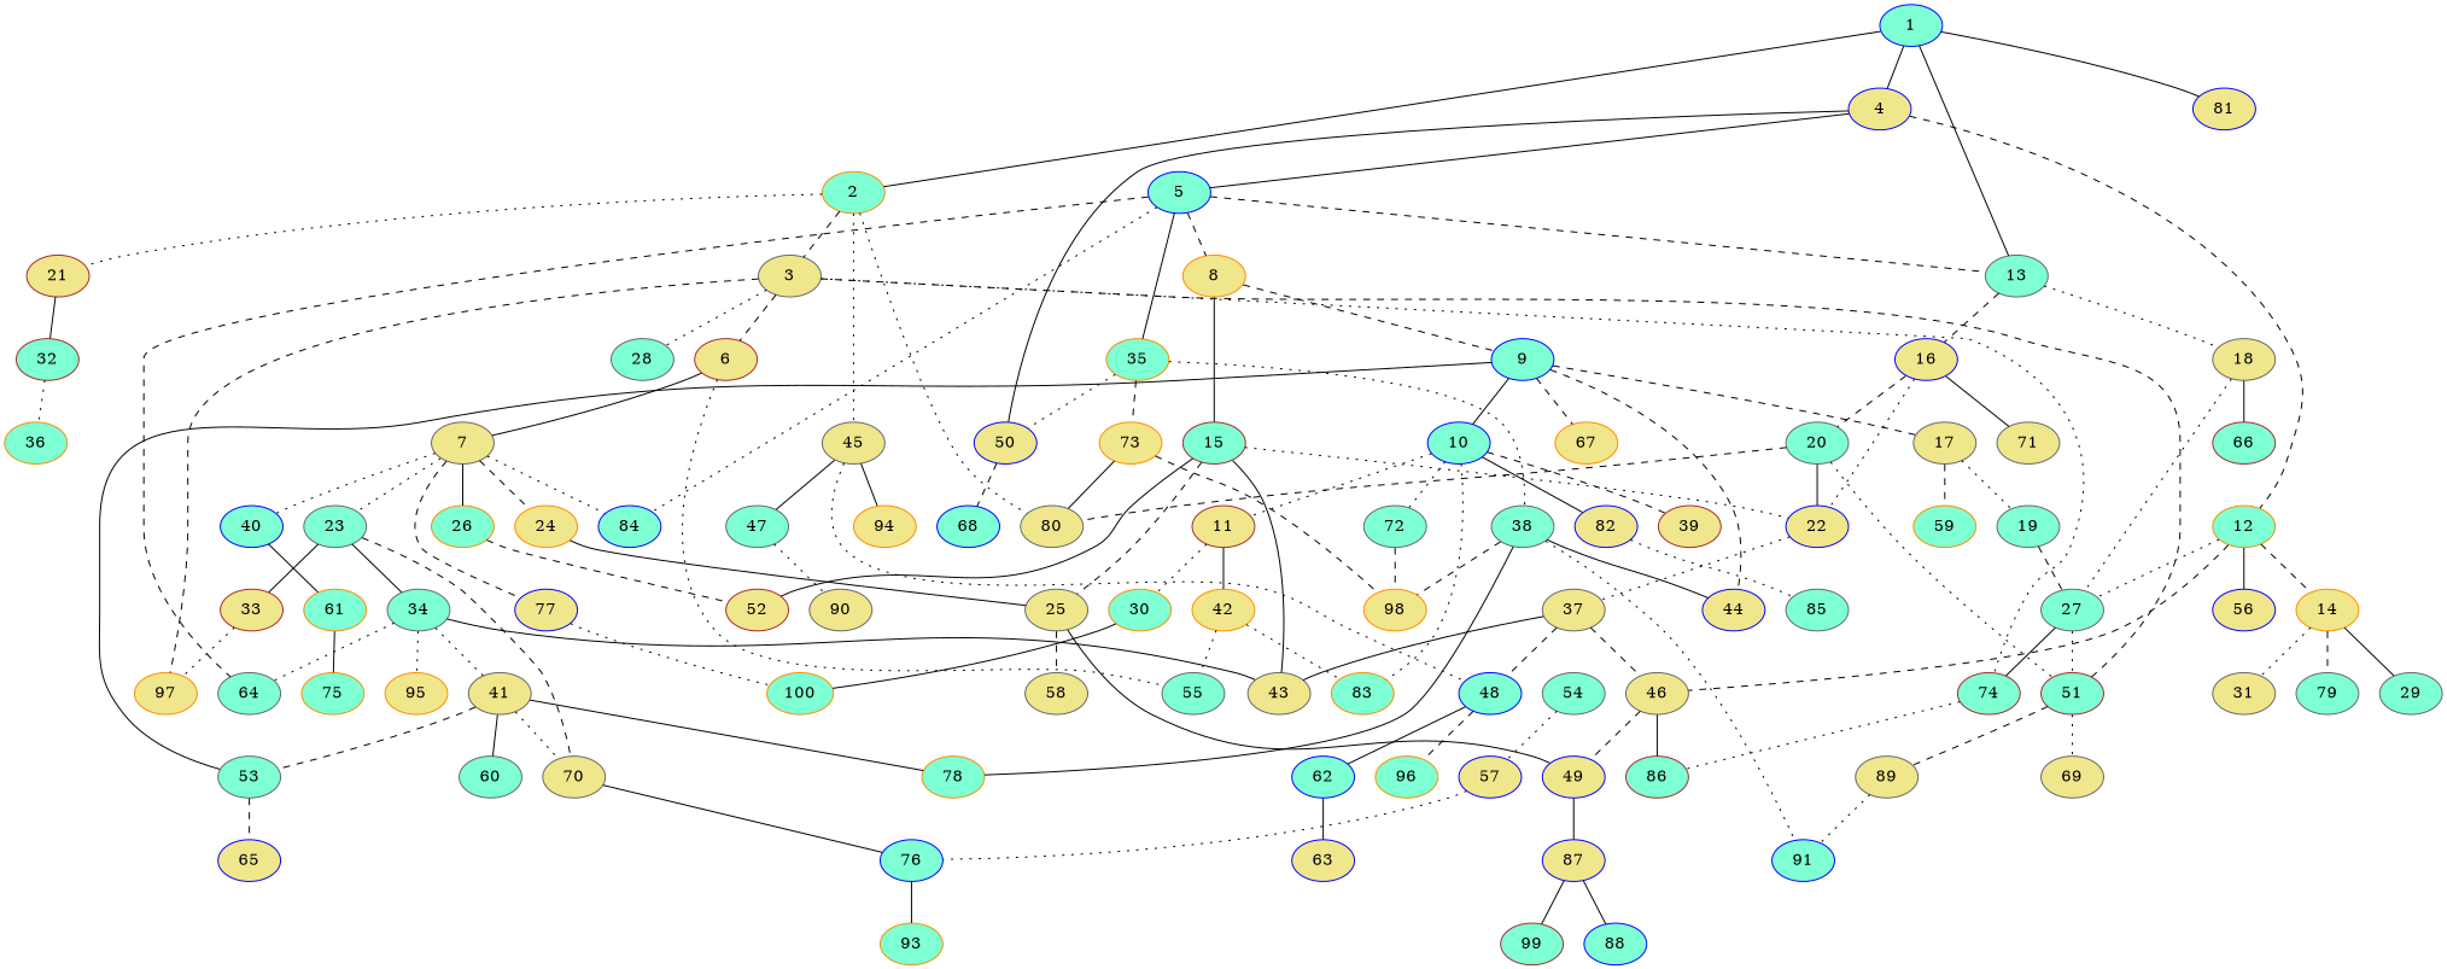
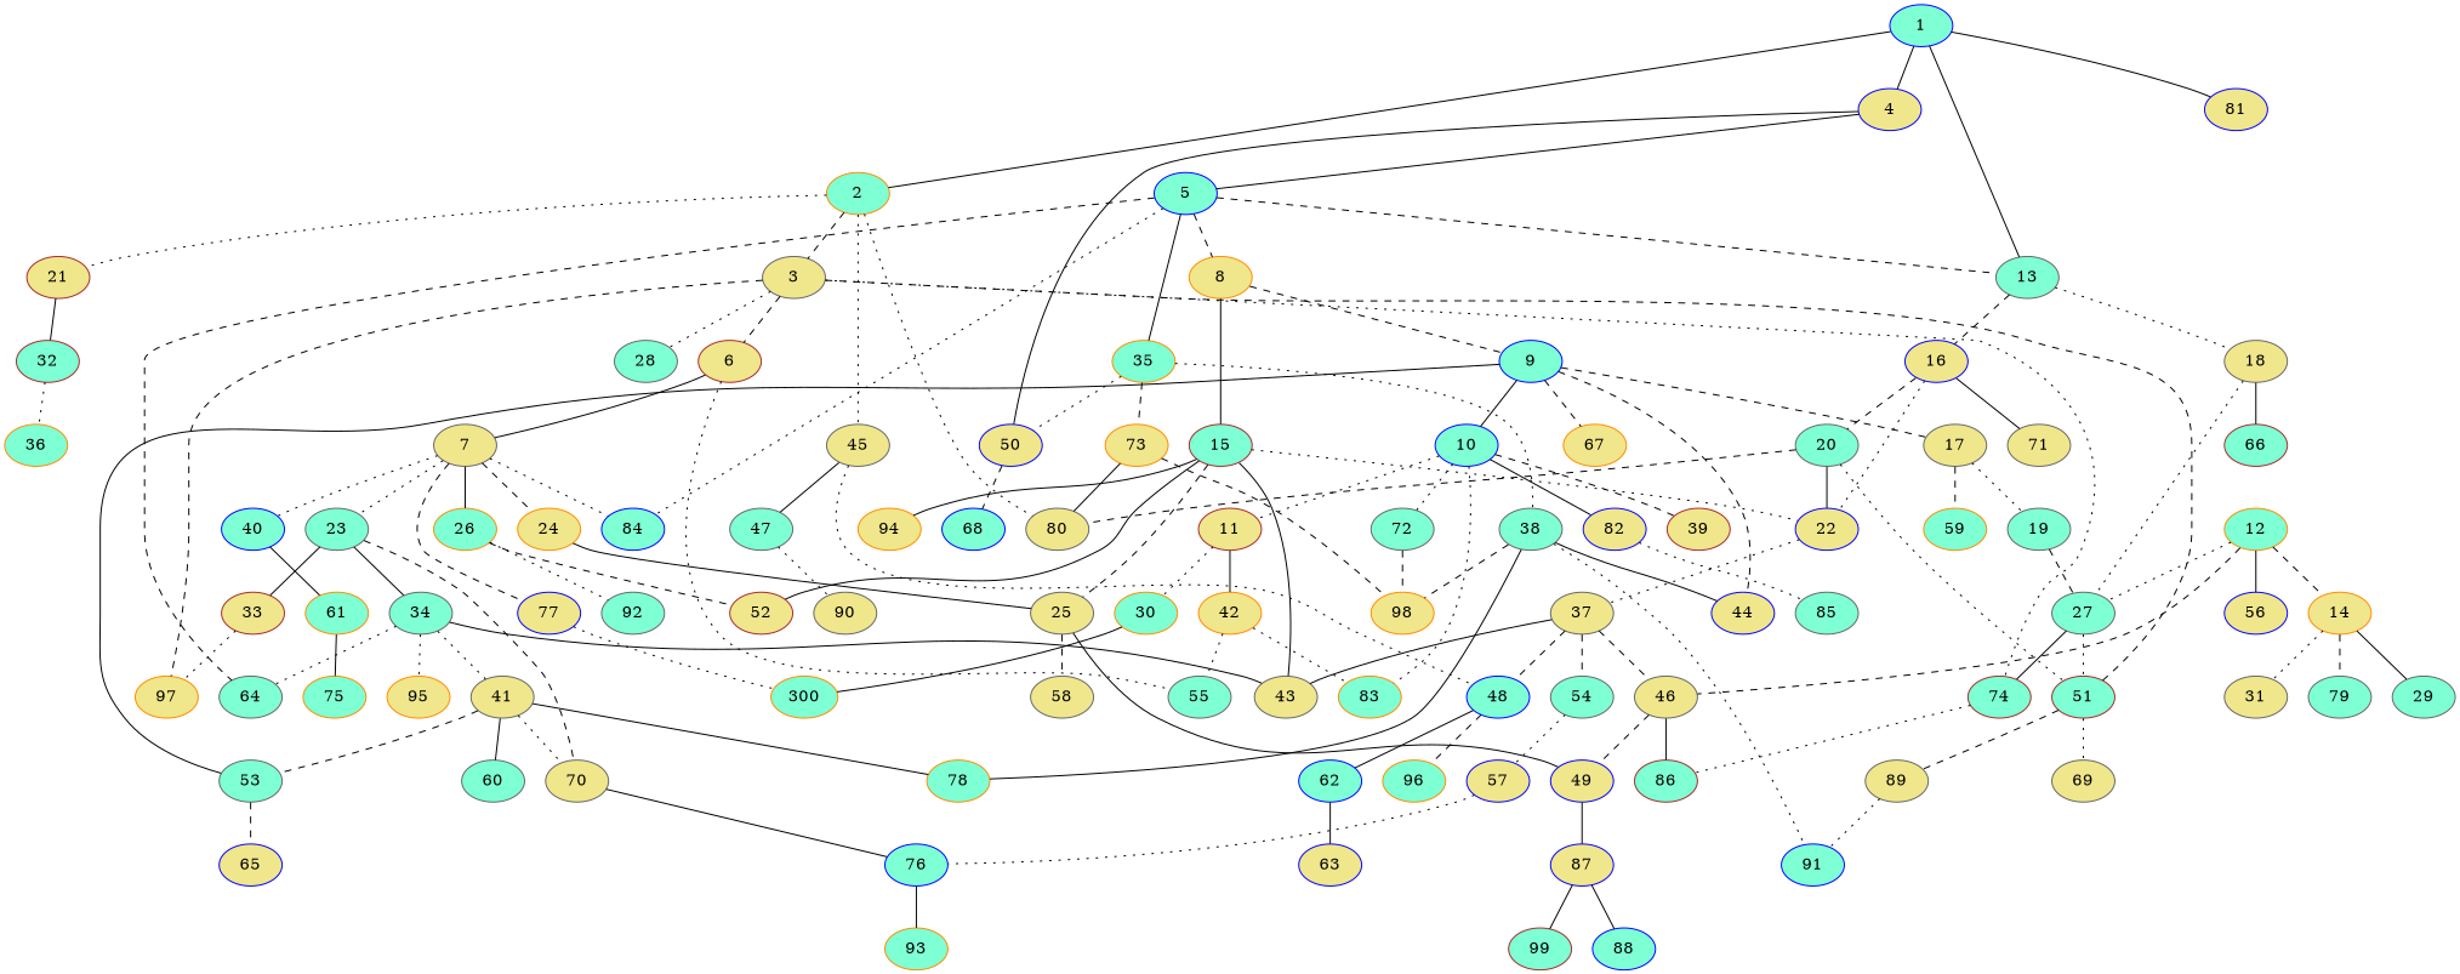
  graph {
    node [color=gray40 fillcolor=aquamarine style=filled]
    edge [style=solid]
    1 [color=blue]
    2 [color=darkorange]
    4 [color=blue fillcolor=khaki]
    13
    81 [color=blue fillcolor=khaki]
    3 [fillcolor=khaki]
    21 [color=brown fillcolor=khaki]
    45 [fillcolor=khaki]
    80 [fillcolor=khaki]
    5 [color=blue]
    12 [color=darkorange]
    50 [color=blue fillcolor=khaki]
    16 [color=blue fillcolor=khaki]
    18 [fillcolor=khaki]
    6 [color=brown fillcolor=khaki]
    28
    51 [color=brown]
    74 [color=brown]
    97 [color=darkorange fillcolor=khaki]
    32 [color=brown]
    48 [color=blue]
    47
    94 [color=darkorange fillcolor=khaki]
    7 [fillcolor=khaki]
    55
    69 [fillcolor=khaki]
    89 [fillcolor=khaki]
    86 [color=brown]
    8 [color=darkorange fillcolor=khaki]
    35 [color=darkorange]
    64
    84 [color=blue]
    14 [color=darkorange fillcolor=khaki]
    27
    46 [fillcolor=khaki]
    56 [color=blue fillcolor=khaki]
    68 [color=blue]
    9 [color=blue]
    15 [color=brown]
    38
    73 [color=darkorange fillcolor=khaki]
    23
    24 [color=darkorange fillcolor=khaki]
    26 [color=darkorange]
    40 [color=blue]
    77 [color=blue fillcolor=khaki]
    33 [color=brown fillcolor=khaki]
    34
    70 [fillcolor=khaki]
    25 [fillcolor=khaki]
    52 [color=brown fillcolor=khaki]
+   92
    61 [color=darkorange]
-   100 [color=darkorange]
+   100 [color=darkorange label=300]
    10 [color=blue]
    17 [fillcolor=khaki]
    44 [color=blue fillcolor=khaki]
    53
    67 [color=darkorange fillcolor=khaki]
    22 [color=blue fillcolor=khaki]
    43 [fillcolor=khaki]
    11 [color=brown fillcolor=khaki]
    39 [color=brown fillcolor=khaki]
    72
    82 [color=blue fillcolor=khaki]
    83 [color=darkorange]
    19
    59 [color=darkorange]
    65 [color=blue fillcolor=khaki]
    30 [color=darkorange]
    42 [color=darkorange fillcolor=khaki]
    98 [color=darkorange fillcolor=khaki]
    85
    29
    31 [fillcolor=khaki]
    79
    49 [color=blue fillcolor=khaki]
    20
    71 [fillcolor=khaki]
    66 [color=brown]
    37 [fillcolor=khaki]
    58 [fillcolor=khaki]
    36 [color=darkorange]
    54
    41 [fillcolor=khaki]
    95 [color=darkorange fillcolor=khaki]
    76 [color=blue]
    87 [color=blue fillcolor=khaki]
    78 [color=darkorange]
    60
    91 [color=blue]
    62 [color=blue]
    96 [color=darkorange]
    57 [color=blue fillcolor=khaki]
    75 [color=darkorange]
    90 [fillcolor=khaki]
    63 [color=blue fillcolor=khaki]
    88 [color=blue]
    99 [color=brown]
    93 [color=darkorange]
    1 -- 2
    1 -- 4
    1 -- 13
    1 -- 81
    2 -- 3 [style=dashed]
    2 -- 21 [style=dotted]
    2 -- 45 [style=dotted]
    2 -- 80 [style=dotted]
    4 -- 5
-   4 -- 12 [style=dashed]
    4 -- 50
    13 -- 16 [style=dashed]
    13 -- 18 [style=dotted]
    3 -- 6 [style=dashed]
    3 -- 28 [style=dotted]
    3 -- 51 [style=dashed]
    3 -- 74 [style=dotted]
    3 -- 97 [style=dashed]
    21 -- 32
    45 -- 48 [style=dotted]
    45 -- 47
-   45 -- 94
+   15 -- 94
    5 -- 13 [style=dashed]
    5 -- 8 [style=dashed]
    5 -- 35
    5 -- 64 [style=dashed]
    5 -- 84 [style=dotted]
    12 -- 14 [style=dashed]
    12 -- 27 [style=dotted]
    12 -- 46 [style=dashed]
    12 -- 56
    50 -- 68 [style=dashed]
    16 -- 22 [style=dotted]
    16 -- 20 [style=dashed]
    16 -- 71
    18 -- 27 [style=dotted]
    18 -- 66
    6 -- 7
    6 -- 55 [style=dotted]
    51 -- 69 [style=dotted]
    51 -- 89 [style=dashed]
    74 -- 86 [style=dotted]
    32 -- 36 [style=dotted]
    48 -- 62
    48 -- 96 [style=dashed]
    47 -- 90 [style=dotted]
    7 -- 84 [style=dotted]
    7 -- 23 [style=dotted]
    7 -- 24 [style=dashed]
    7 -- 26
    7 -- 40 [style=dotted]
    7 -- 77 [style=dashed]
    89 -- 91 [style=dotted]
    8 -- 9 [style=dashed]
    8 -- 15
    35 -- 50 [style=dotted]
    35 -- 38 [style=dotted]
    35 -- 73 [style=dashed]
    14 -- 29
    14 -- 31 [style=dotted]
    14 -- 79 [style=dashed]
    27 -- 51 [style=dotted]
    27 -- 74
    46 -- 86
    46 -- 49 [style=dashed]
    9 -- 10
    9 -- 17 [style=dashed]
    9 -- 44 [style=dashed]
    9 -- 53
    9 -- 67 [style=dashed]
    15 -- 25 [style=dashed]
    15 -- 52
    15 -- 22 [style=dotted]
    15 -- 43
    38 -- 44
    38 -- 98 [style=dashed]
    38 -- 78
    38 -- 91 [style=dotted]
    73 -- 80
    73 -- 98 [style=dashed]
    23 -- 33
    23 -- 34
    23 -- 70 [style=dashed]
    24 -- 25
    26 -- 52 [style=dashed]
+   26 -- 92 [style=dotted]
    40 -- 61
    77 -- 100 [style=dotted]
    33 -- 97 [style=dotted]
    34 -- 64 [style=dotted]
    34 -- 43
    34 -- 41 [style=dotted]
    34 -- 95 [style=dotted]
    70 -- 76
    25 -- 49
    25 -- 58 [style=dashed]
    61 -- 75
    10 -- 11 [style=dotted]
    10 -- 39 [style=dashed]
    10 -- 72 [style=dotted]
    10 -- 82
    10 -- 83 [style=dotted]
    17 -- 19 [style=dotted]
    17 -- 59 [style=dashed]
    53 -- 65 [style=dashed]
    22 -- 37 [style=dotted]
    11 -- 30 [style=dotted]
    11 -- 42
    72 -- 98 [style=dashed]
    82 -- 85 [style=dotted]
    19 -- 27 [style=dashed]
    30 -- 100
    42 -- 55 [style=dotted]
    42 -- 83 [style=dotted]
    49 -- 87
    20 -- 80 [style=dashed]
    20 -- 51 [style=dotted]
    20 -- 22
    37 -- 48 [style=dashed]
    37 -- 46 [style=dashed]
    37 -- 43
+   37 -- 54 [style=dashed]
    54 -- 57 [style=dotted]
    41 -- 70 [style=dotted]
    41 -- 53 [style=dashed]
    41 -- 78
    41 -- 60
    76 -- 93
    87 -- 88
    87 -- 99
    62 -- 63
    57 -- 76 [style=dotted]
  }
